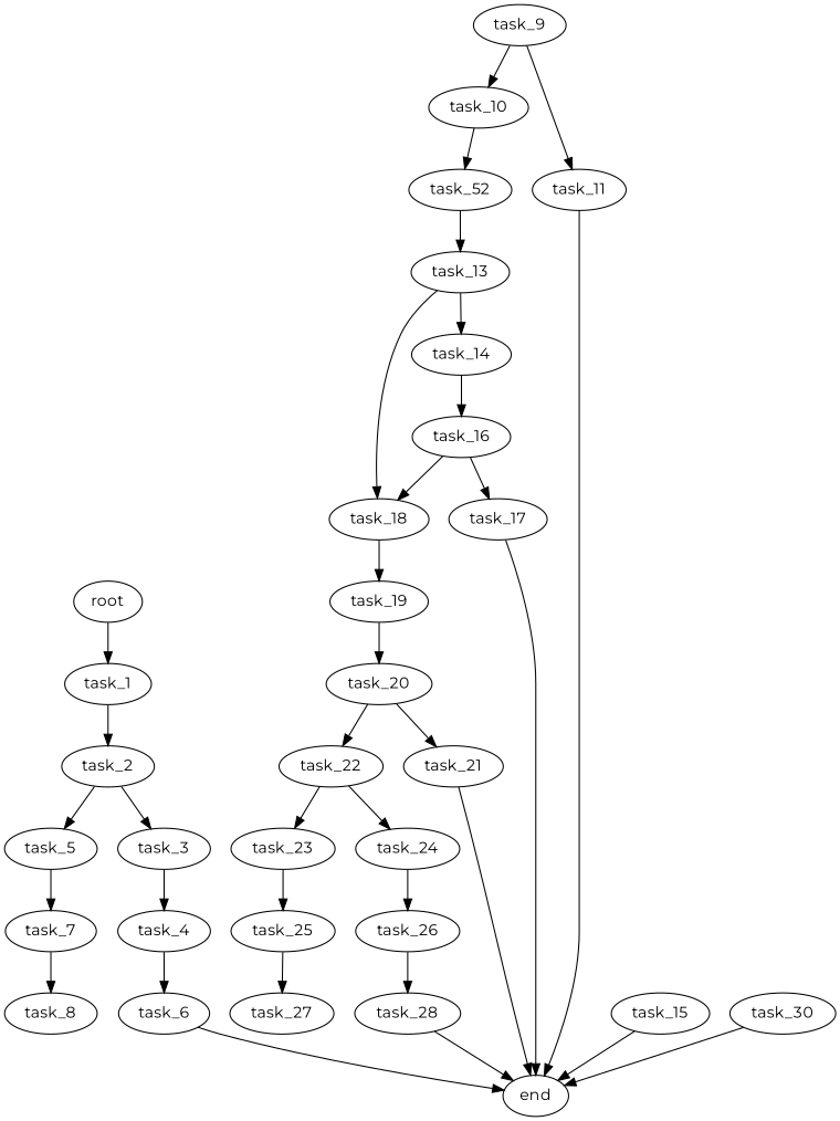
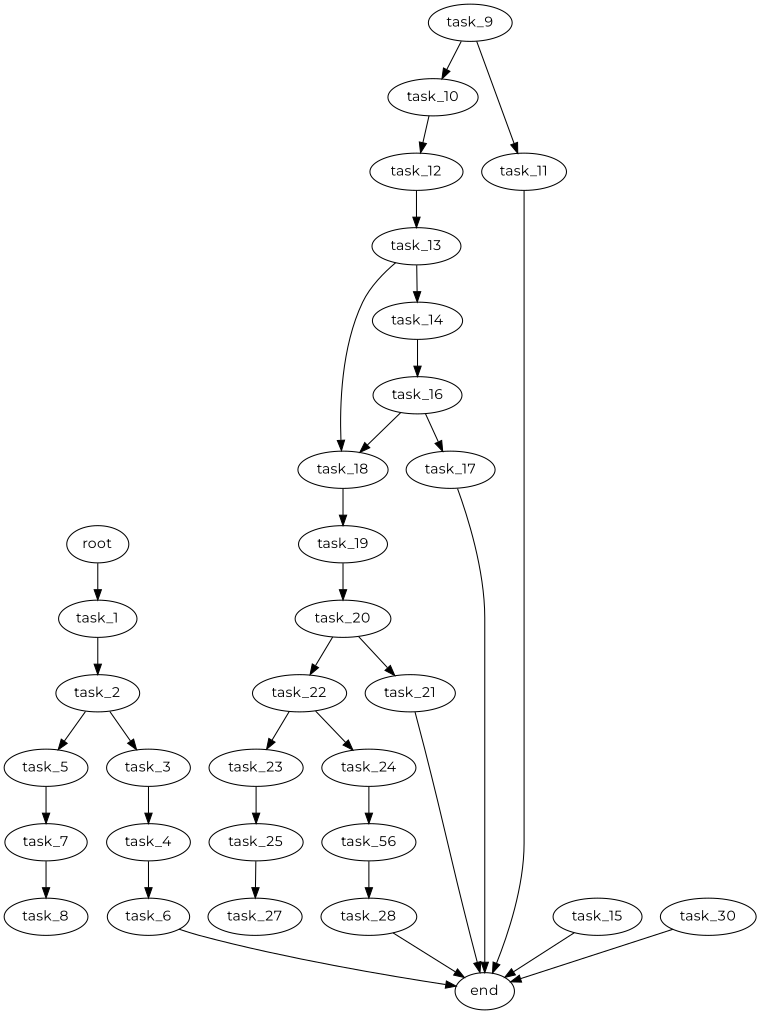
  digraph {
    fontname=Montserrat
    node [fontname=Montserrat]
    edge [fontname=Montserrat]
    root
    task_1
    task_2
    task_3
    task_5
    task_4
    task_6
    task_7
    end
    task_8
    task_9
    task_10
    task_11
-   task_12 [label=task_52]
+   task_12
    task_13
    task_14
    task_18
    task_16
    task_15
    task_17
    task_19
    task_20
    task_21
    task_22
    task_23
    task_24
    task_25
-   task_26
+   task_26 [label=task_56]
    task_27
    task_28
    task_30
    root -> task_1
    task_1 -> task_2
    task_2 -> task_3
    task_2 -> task_5
    task_3 -> task_4
    task_5 -> task_7
    task_4 -> task_6
    task_6 -> end
    task_7 -> task_8
    task_9 -> task_10
    task_9 -> task_11
    task_10 -> task_12
    task_11 -> end
    task_12 -> task_13
    task_13 -> task_14
    task_13 -> task_18
    task_14 -> task_16
    task_18 -> task_19
    task_16 -> task_18
    task_16 -> task_17
    task_15 -> end
    task_17 -> end
    task_19 -> task_20
    task_20 -> task_21
    task_20 -> task_22
    task_21 -> end
    task_22 -> task_23
    task_22 -> task_24
    task_23 -> task_25
    task_24 -> task_26
    task_25 -> task_27
    task_26 -> task_28
    task_28 -> end
    task_30 -> end
  }
